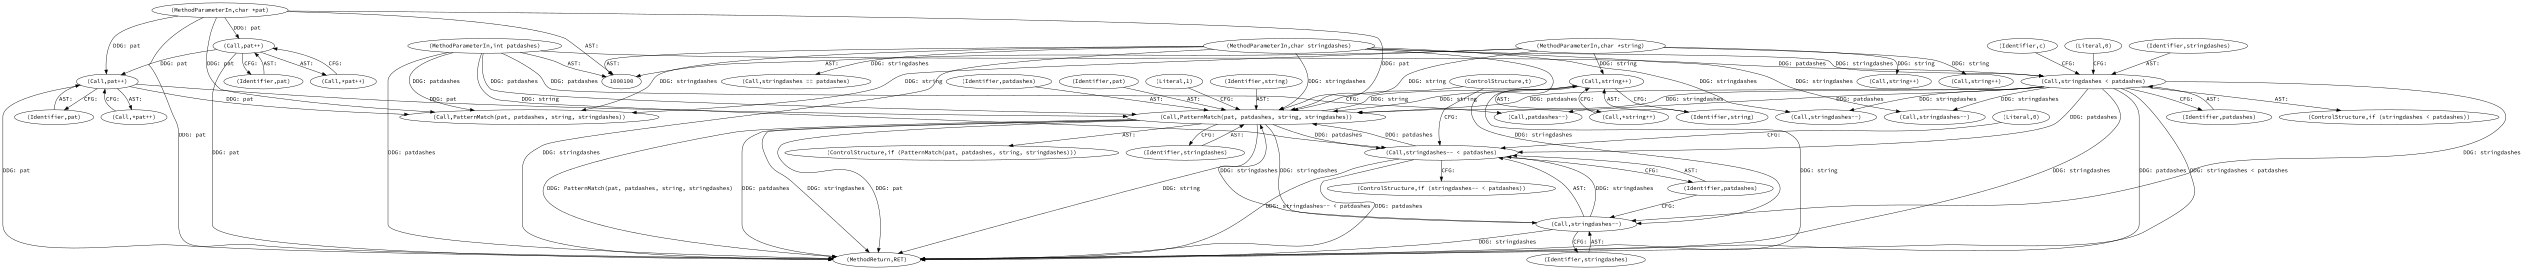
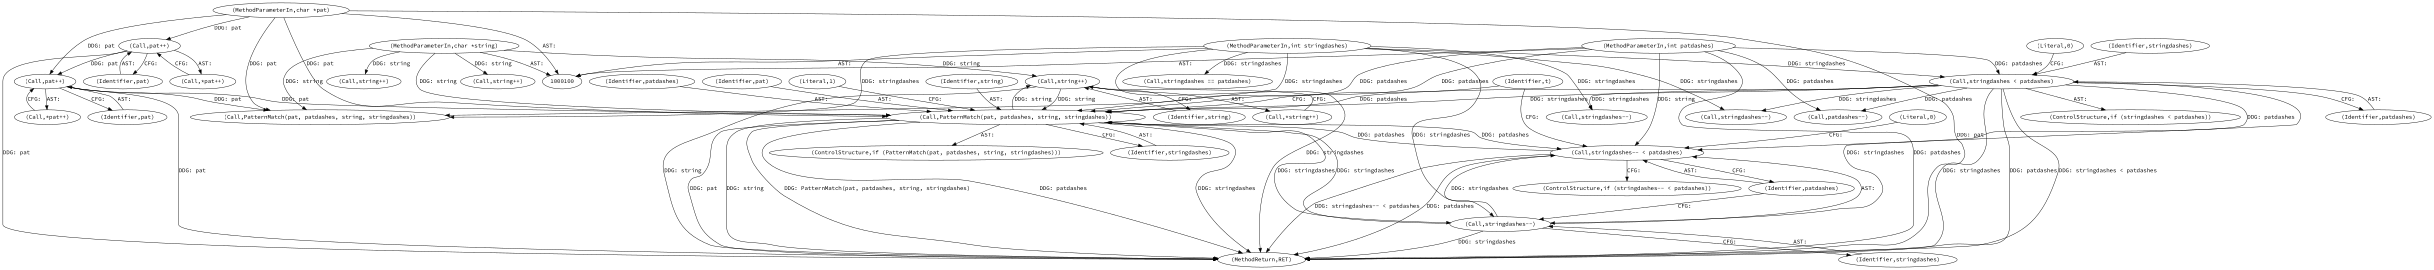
  digraph {
    fontname="Source Code Pro"
    node [fontname="Source Code Pro"]
    edge [fontname="Source Code Pro"]
    n1 [label="(Call,string++)"]
    n2 [label="(Call,PatternMatch(pat, patdashes, string, stringdashes))"]
    n3 [label="(Call,*string++)"]
    n4 [label="(Identifier,string)"]
    n5 [label="(MethodReturn,RET)"]
    n6 [label="(Call,stringdashes-- < patdashes)"]
    n7 [label="(Call,stringdashes--)"]
    n8 [label="(ControlStructure,if (PatternMatch(pat, patdashes, string, stringdashes)))"]
    n9 [label="(Identifier,stringdashes)"]
    n10 [label="(Identifier,patdashes)"]
    n11 [label="(ControlStructure,if (stringdashes-- < patdashes))"]
    n12 [label="(Identifier,stringdashes)"]
    n13 [label="(Call,pat++)"]
    n14 [label="(Call,PatternMatch(pat, patdashes, string, stringdashes))"]
    n15 [label="(Identifier,pat)"]
    n16 [label="(Call,*pat++)"]
    n17 [label="(Call,pat++)"]
    n18 [label="(Identifier,pat)"]
    n19 [label="(Call,*pat++)"]
    n20 [label="(MethodParameterIn,char *pat)"]
    1000100
    n22 [label="(Call,stringdashes < patdashes)"]
    n23 [label="(Identifier,patdashes)"]
    n24 [label="(ControlStructure,if (stringdashes < patdashes))"]
    n25 [label="(Call,stringdashes--)"]
    n26 [label="(Call,stringdashes--)"]
    n27 [label="(Call,patdashes--)"]
-   n28 [label="(MethodParameterIn,char stringdashes)"]
+   n28 [label="(MethodParameterIn,int stringdashes)"]
    n29 [label="(Call,stringdashes == patdashes)"]
    n30 [label="(MethodParameterIn,int patdashes)"]
    n31 [label="(MethodParameterIn,char *string)"]
    n32 [label="(Call,string++)"]
    n33 [label="(Call,string++)"]
    n34 [label="(Literal,0)"]
    n35 [label="(Identifier,patdashes)"]
-   n36 [label="(ControlStructure,t)"]
+   n36 [label="(Identifier,t)"]
    n37 [label="(Literal,0)"]
    n38 [label="(Identifier,stringdashes)"]
    n39 [label="(Identifier,pat)"]
    n40 [label="(Literal,1)"]
-   n41 [label="(Identifier,c)"]
    n42 [label="(Identifier,string)"]
    n1 -> n2 [label="DDG: string"]
    n1 -> n3 [label="AST: "]
    n1 -> n4 [label="CFG: "]
    n1 -> n5 [label="DDG: string"]
    n2 -> n1 [label="DDG: string"]
    n2 -> n5 [label="DDG: stringdashes"]
    n2 -> n5 [label="DDG: pat"]
    n2 -> n5 [label="DDG: string"]
    n2 -> n5 [label="DDG: PatternMatch(pat, patdashes, string, stringdashes)"]
    n2 -> n5 [label="DDG: patdashes"]
    n2 -> n6 [label="DDG: patdashes"]
    n2 -> n7 [label="DDG: stringdashes"]
    n2 -> n8 [label="AST: "]
    n2 -> n9 [label="CFG: "]
    n3 -> n1 [label="CFG: "]
    n4 -> n1 [label="AST: "]
    n6 -> n2 [label="DDG: patdashes"]
    n6 -> n5 [label="DDG: stringdashes-- < patdashes"]
    n6 -> n5 [label="DDG: patdashes"]
    n6 -> n10 [label="CFG: "]
    n6 -> n11 [label="CFG: "]
    n7 -> n2 [label="DDG: stringdashes"]
    n7 -> n5 [label="DDG: stringdashes"]
    n7 -> n6 [label="AST: "]
    n7 -> n6 [label="DDG: stringdashes"]
    n7 -> n12 [label="CFG: "]
    n9 -> n2 [label="AST: "]
    n10 -> n6 [label="AST: "]
    n10 -> n7 [label="CFG: "]
    n12 -> n7 [label="AST: "]
    n13 -> n2 [label="DDG: pat"]
    n13 -> n5 [label="DDG: pat"]
    n13 -> n14 [label="DDG: pat"]
    n13 -> n15 [label="CFG: "]
    n13 -> n16 [label="AST: "]
    n15 -> n13 [label="AST: "]
    n16 -> n13 [label="CFG: "]
    n17 -> n5 [label="DDG: pat"]
    n17 -> n13 [label="DDG: pat"]
    n17 -> n18 [label="CFG: "]
    n17 -> n19 [label="AST: "]
    n18 -> n17 [label="AST: "]
    n19 -> n17 [label="CFG: "]
    n20 -> n2 [label="DDG: pat"]
    n20 -> n5 [label="DDG: pat"]
    n20 -> n13 [label="DDG: pat"]
    n20 -> n14 [label="DDG: pat"]
    n20 -> n17 [label="DDG: pat"]
    n20 -> 1000100 [label="AST: "]
    n22 -> n2 [label="DDG: patdashes"]
    n22 -> n2 [label="DDG: stringdashes"]
    n22 -> n5 [label="DDG: stringdashes"]
    n22 -> n5 [label="DDG: patdashes"]
    n22 -> n5 [label="DDG: stringdashes < patdashes"]
    n22 -> n6 [label="DDG: patdashes"]
    n22 -> n7 [label="DDG: stringdashes"]
    n22 -> n23 [label="CFG: "]
    n22 -> n24 [label="AST: "]
    n22 -> n25 [label="DDG: stringdashes"]
    n22 -> n26 [label="DDG: stringdashes"]
    n22 -> n27 [label="DDG: patdashes"]
    n23 -> n22 [label="AST: "]
    n28 -> n2 [label="DDG: stringdashes"]
    n28 -> n5 [label="DDG: stringdashes"]
    n28 -> n7 [label="DDG: stringdashes"]
    n28 -> n14 [label="DDG: stringdashes"]
    n28 -> 1000100 [label="AST: "]
    n28 -> n22 [label="DDG: stringdashes"]
    n28 -> n25 [label="DDG: stringdashes"]
    n28 -> n26 [label="DDG: stringdashes"]
    n28 -> n29 [label="DDG: stringdashes"]
    n30 -> n2 [label="DDG: patdashes"]
    n30 -> n5 [label="DDG: patdashes"]
    n30 -> n6 [label="DDG: string"]
    n30 -> n14 [label="DDG: patdashes"]
    n30 -> 1000100 [label="AST: "]
    n30 -> n22 [label="DDG: patdashes"]
    n30 -> n27 [label="DDG: patdashes"]
    n31 -> n1 [label="DDG: string"]
    n31 -> n2 [label="DDG: string"]
    n31 -> n14 [label="DDG: string"]
    n31 -> 1000100 [label="AST: "]
    n31 -> n32 [label="DDG: string"]
    n31 -> n33 [label="DDG: string"]
    n34 -> n22 [label="CFG: "]
    n35 -> n2 [label="AST: "]
    n36 -> n2 [label="CFG: "]
    n36 -> n6 [label="CFG: "]
    n37 -> n6 [label="CFG: "]
    n38 -> n22 [label="AST: "]
    n39 -> n2 [label="AST: "]
    n40 -> n2 [label="CFG: "]
-   n41 -> n22 [label="CFG: "]
    n42 -> n2 [label="AST: "]
  }
